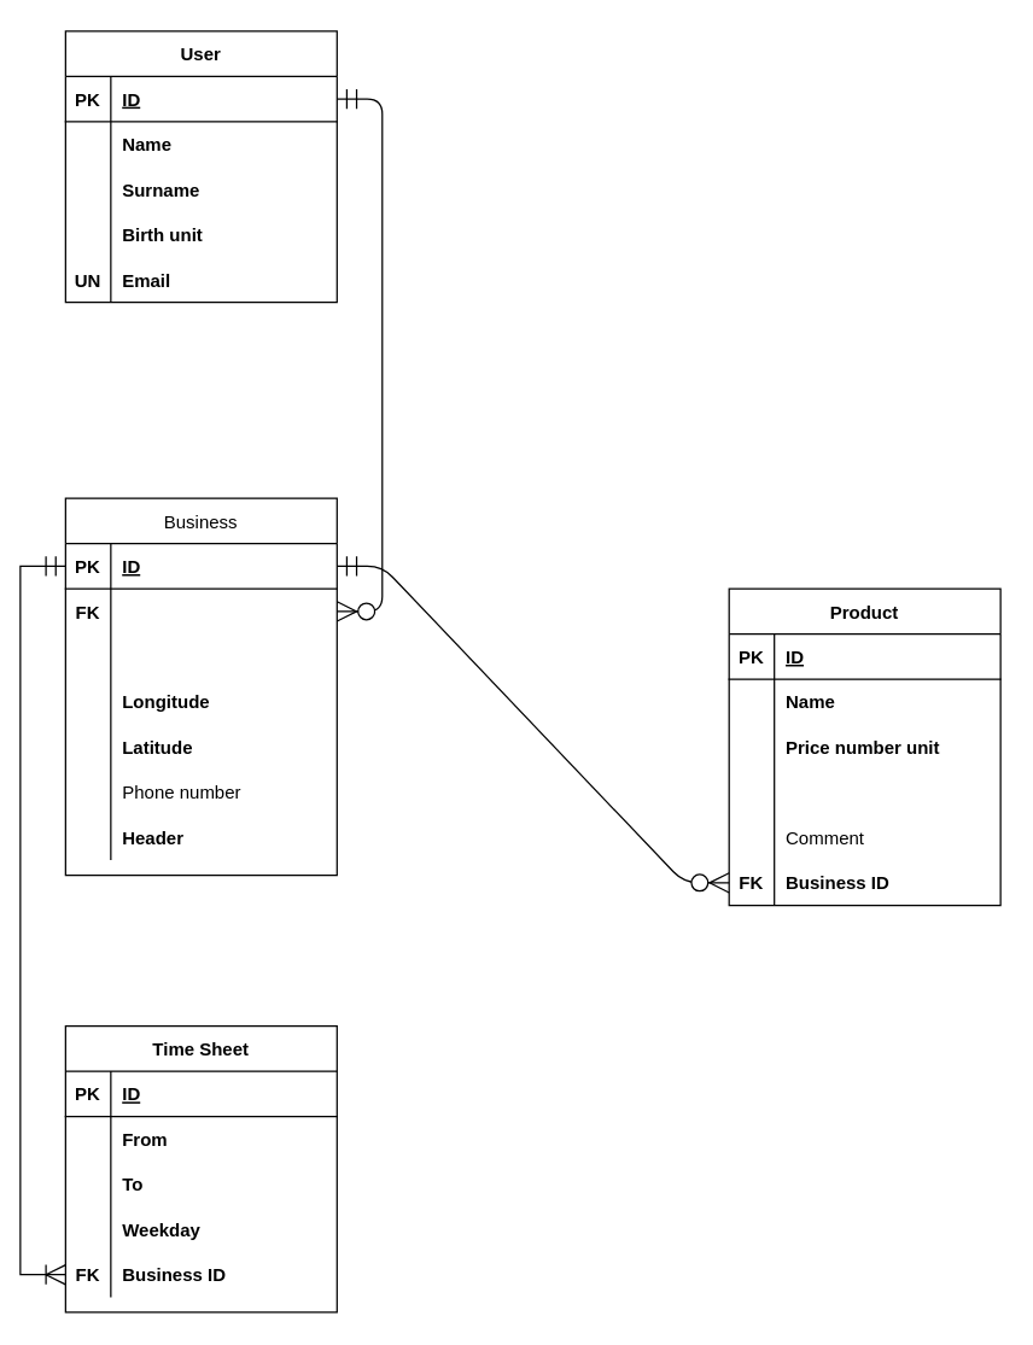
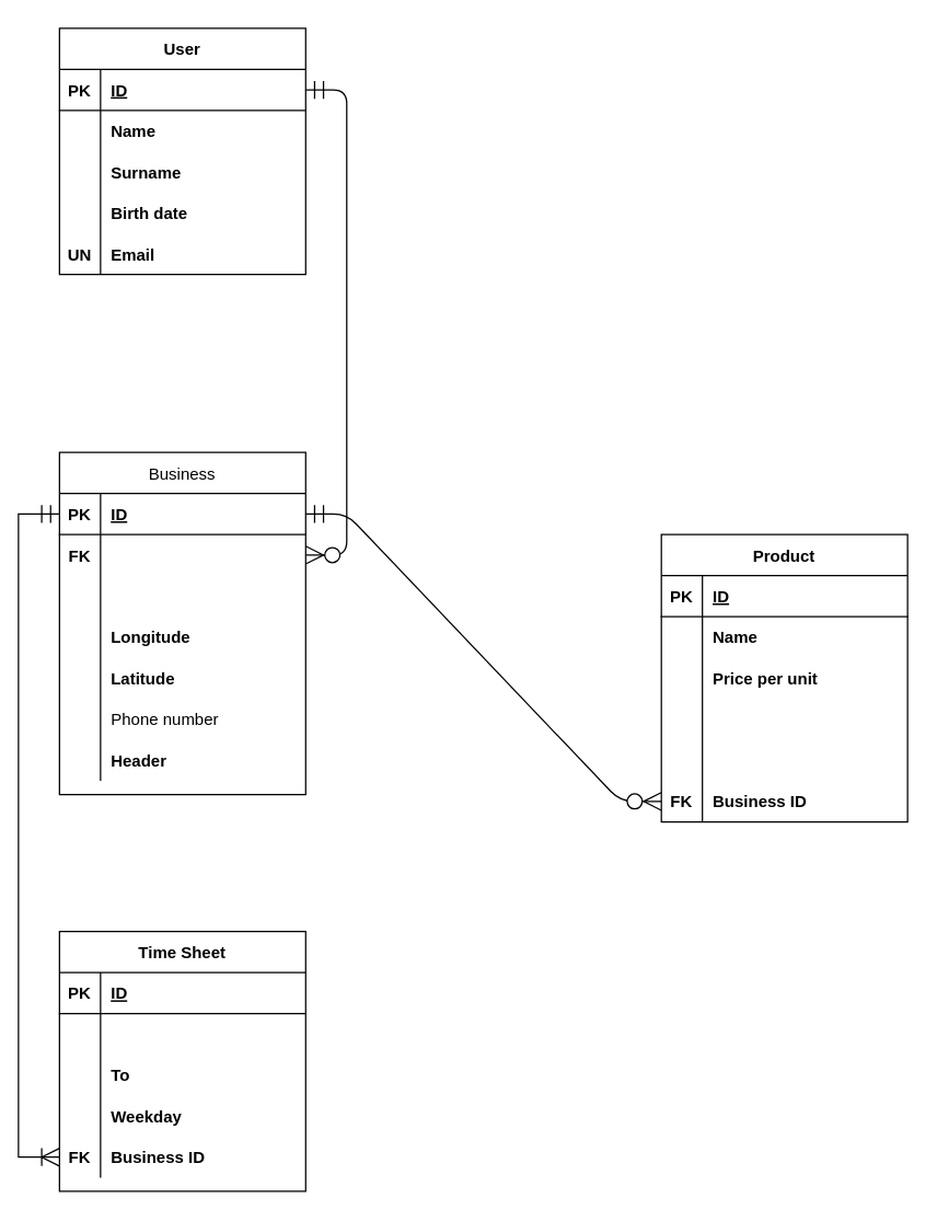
  <mxCell id="0" />
  <mxCell id="1" parent="0" />
  <mxCell id="2" value="User" style="shape=table;startSize=30;container=1;collapsible=1;childLayout=tableLayout;fixedRows=1;rowLines=0;fontStyle=1;align=center;resizeLast=1;" parent="1" vertex="1"><mxGeometry x="20" y="20" width="180" height="180" as="geometry" /></mxCell>
  <mxCell id="3" value="" style="shape=partialRectangle;collapsible=0;dropTarget=0;pointerEvents=0;fillColor=none;top=0;left=0;bottom=1;right=0;points=[[0,0.5],[1,0.5]];portConstraint=eastwest;" parent="2" vertex="1"><mxGeometry y="30" width="180" height="30" as="geometry" /></mxCell>
  <mxCell id="4" value="PK" style="shape=partialRectangle;connectable=0;fillColor=none;top=0;left=0;bottom=0;right=0;fontStyle=1;overflow=hidden;" parent="3" vertex="1"><mxGeometry width="30" height="30" as="geometry" /></mxCell>
  <mxCell id="5" value="ID" style="shape=partialRectangle;connectable=0;fillColor=none;top=0;left=0;bottom=0;right=0;align=left;spacingLeft=6;fontStyle=5;overflow=hidden;" parent="3" vertex="1"><mxGeometry x="30" width="150" height="30" as="geometry" /></mxCell>
  <mxCell id="6" value="" style="shape=partialRectangle;collapsible=0;dropTarget=0;pointerEvents=0;fillColor=none;top=0;left=0;bottom=0;right=0;points=[[0,0.5],[1,0.5]];portConstraint=eastwest;" parent="2" vertex="1"><mxGeometry y="60" width="180" height="30" as="geometry" /></mxCell>
  <mxCell id="7" value="" style="shape=partialRectangle;connectable=0;fillColor=none;top=0;left=0;bottom=0;right=0;editable=1;overflow=hidden;" parent="6" vertex="1"><mxGeometry width="30" height="30" as="geometry" /></mxCell>
  <mxCell id="8" value="Name" style="shape=partialRectangle;connectable=0;fillColor=none;top=0;left=0;bottom=0;right=0;align=left;spacingLeft=6;overflow=hidden;fontStyle=1" parent="6" vertex="1"><mxGeometry x="30" width="150" height="30" as="geometry" /></mxCell>
  <mxCell id="9" value="" style="shape=partialRectangle;collapsible=0;dropTarget=0;pointerEvents=0;fillColor=none;top=0;left=0;bottom=0;right=0;points=[[0,0.5],[1,0.5]];portConstraint=eastwest;" parent="2" vertex="1"><mxGeometry y="90" width="180" height="30" as="geometry" /></mxCell>
  <mxCell id="10" value="" style="shape=partialRectangle;connectable=0;fillColor=none;top=0;left=0;bottom=0;right=0;editable=1;overflow=hidden;" parent="9" vertex="1"><mxGeometry width="30" height="30" as="geometry" /></mxCell>
  <mxCell id="11" value="Surname" style="shape=partialRectangle;connectable=0;fillColor=none;top=0;left=0;bottom=0;right=0;align=left;spacingLeft=6;overflow=hidden;fontStyle=1" parent="9" vertex="1"><mxGeometry x="30" width="150" height="30" as="geometry" /></mxCell>
  <mxCell id="12" value="" style="shape=partialRectangle;collapsible=0;dropTarget=0;pointerEvents=0;fillColor=none;top=0;left=0;bottom=0;right=0;points=[[0,0.5],[1,0.5]];portConstraint=eastwest;" parent="2" vertex="1"><mxGeometry y="120" width="180" height="30" as="geometry" /></mxCell>
  <mxCell id="13" value="" style="shape=partialRectangle;connectable=0;fillColor=none;top=0;left=0;bottom=0;right=0;editable=1;overflow=hidden;" parent="12" vertex="1"><mxGeometry width="30" height="30" as="geometry" /></mxCell>
- <mxCell id="14" value="Birth unit" style="shape=partialRectangle;connectable=0;fillColor=none;top=0;left=0;bottom=0;right=0;align=left;spacingLeft=6;overflow=hidden;fontStyle=1" parent="12" vertex="1"><mxGeometry x="30" width="150" height="30" as="geometry" /></mxCell>
+ <mxCell id="14" value="Birth date" style="shape=partialRectangle;connectable=0;fillColor=none;top=0;left=0;bottom=0;right=0;align=left;spacingLeft=6;overflow=hidden;fontStyle=1" parent="12" vertex="1"><mxGeometry x="30" width="150" height="30" as="geometry" /></mxCell>
  <mxCell id="15" value="" style="shape=partialRectangle;collapsible=0;dropTarget=0;pointerEvents=0;fillColor=none;top=0;left=0;bottom=0;right=0;points=[[0,0.5],[1,0.5]];portConstraint=eastwest;" parent="2" vertex="1"><mxGeometry y="150" width="180" height="30" as="geometry" /></mxCell>
  <mxCell id="16" value="UN" style="shape=partialRectangle;connectable=0;fillColor=none;top=0;left=0;bottom=0;right=0;editable=1;overflow=hidden;fontStyle=1" parent="15" vertex="1"><mxGeometry width="30" height="30" as="geometry" /></mxCell>
  <mxCell id="17" value="Email" style="shape=partialRectangle;connectable=0;fillColor=none;top=0;left=0;bottom=0;right=0;align=left;spacingLeft=6;overflow=hidden;fontStyle=1" parent="15" vertex="1"><mxGeometry x="30" width="150" height="30" as="geometry" /></mxCell>
  <mxCell id="18" value="Business" style="shape=table;startSize=30;container=1;collapsible=1;childLayout=tableLayout;fixedRows=1;rowLines=0;fontStyle=0;align=center;resizeLast=1;rounded=0;" parent="1" vertex="1"><mxGeometry x="20" y="330" width="180" height="250" as="geometry" /></mxCell>
  <mxCell id="19" value="" style="shape=partialRectangle;collapsible=0;dropTarget=0;pointerEvents=0;fillColor=none;top=0;left=0;bottom=1;right=0;points=[[0,0.5],[1,0.5]];portConstraint=eastwest;" parent="18" vertex="1"><mxGeometry y="30" width="180" height="30" as="geometry" /></mxCell>
  <mxCell id="20" value="PK" style="shape=partialRectangle;connectable=0;fillColor=none;top=0;left=0;bottom=0;right=0;fontStyle=1;overflow=hidden;" parent="19" vertex="1"><mxGeometry width="30" height="30" as="geometry" /></mxCell>
  <mxCell id="21" value="ID" style="shape=partialRectangle;connectable=0;fillColor=none;top=0;left=0;bottom=0;right=0;align=left;spacingLeft=6;fontStyle=5;overflow=hidden;" parent="19" vertex="1"><mxGeometry x="30" width="150" height="30" as="geometry" /></mxCell>
  <mxCell id="22" value="" style="shape=partialRectangle;collapsible=0;dropTarget=0;pointerEvents=0;fillColor=none;top=0;left=0;bottom=0;right=0;points=[[0,0.5],[1,0.5]];portConstraint=eastwest;" parent="18" vertex="1"><mxGeometry y="60" width="180" height="30" as="geometry" /></mxCell>
  <mxCell id="23" value="FK" style="shape=partialRectangle;connectable=0;fillColor=none;top=0;left=0;bottom=0;right=0;editable=1;overflow=hidden;fontStyle=1" parent="22" vertex="1"><mxGeometry width="30" height="30" as="geometry" /></mxCell>
  <mxCell id="24" value="" style="shape=partialRectangle;collapsible=0;dropTarget=0;pointerEvents=0;fillColor=none;top=0;left=0;bottom=0;right=0;points=[[0,0.5],[1,0.5]];portConstraint=eastwest;" parent="18" vertex="1"><mxGeometry y="90" width="180" height="30" as="geometry" /></mxCell>
  <mxCell id="25" value="" style="shape=partialRectangle;connectable=0;fillColor=none;top=0;left=0;bottom=0;right=0;editable=1;overflow=hidden;" parent="24" vertex="1"><mxGeometry width="30" height="30" as="geometry" /></mxCell>
  <mxCell id="26" value="" style="shape=partialRectangle;collapsible=0;dropTarget=0;pointerEvents=0;fillColor=none;top=0;left=0;bottom=0;right=0;points=[[0,0.5],[1,0.5]];portConstraint=eastwest;" parent="18" vertex="1"><mxGeometry y="120" width="180" height="30" as="geometry" /></mxCell>
  <mxCell id="27" value="" style="shape=partialRectangle;connectable=0;fillColor=none;top=0;left=0;bottom=0;right=0;editable=1;overflow=hidden;" parent="26" vertex="1"><mxGeometry width="30" height="30" as="geometry" /></mxCell>
  <mxCell id="28" value="Longitude" style="shape=partialRectangle;connectable=0;fillColor=none;top=0;left=0;bottom=0;right=0;align=left;spacingLeft=6;overflow=hidden;fontStyle=1" parent="26" vertex="1"><mxGeometry x="30" width="150" height="30" as="geometry" /></mxCell>
  <mxCell id="29" value="" style="shape=partialRectangle;collapsible=0;dropTarget=0;pointerEvents=0;fillColor=none;top=0;left=0;bottom=0;right=0;points=[[0,0.5],[1,0.5]];portConstraint=eastwest;" parent="18" vertex="1"><mxGeometry y="150" width="180" height="30" as="geometry" /></mxCell>
  <mxCell id="30" value="" style="shape=partialRectangle;connectable=0;fillColor=none;top=0;left=0;bottom=0;right=0;editable=1;overflow=hidden;" parent="29" vertex="1"><mxGeometry width="30" height="30" as="geometry" /></mxCell>
  <mxCell id="31" value="Latitude" style="shape=partialRectangle;connectable=0;fillColor=none;top=0;left=0;bottom=0;right=0;align=left;spacingLeft=6;overflow=hidden;fontStyle=1" parent="29" vertex="1"><mxGeometry x="30" width="150" height="30" as="geometry" /></mxCell>
  <mxCell id="32" value="" style="shape=partialRectangle;collapsible=0;dropTarget=0;pointerEvents=0;fillColor=none;top=0;left=0;bottom=0;right=0;points=[[0,0.5],[1,0.5]];portConstraint=eastwest;fontStyle=1" parent="18" vertex="1"><mxGeometry y="180" width="180" height="30" as="geometry" /></mxCell>
  <mxCell id="33" value="" style="shape=partialRectangle;connectable=0;fillColor=none;top=0;left=0;bottom=0;right=0;editable=1;overflow=hidden;" parent="32" vertex="1"><mxGeometry width="30" height="30" as="geometry" /></mxCell>
  <mxCell id="34" value="Phone number" style="shape=partialRectangle;connectable=0;fillColor=none;top=0;left=0;bottom=0;right=0;align=left;spacingLeft=6;overflow=hidden;fontStyle=0" parent="32" vertex="1"><mxGeometry x="30" width="150" height="30" as="geometry" /></mxCell>
  <mxCell id="35" value="" style="shape=partialRectangle;collapsible=0;dropTarget=0;pointerEvents=0;fillColor=none;top=0;left=0;bottom=0;right=0;points=[[0,0.5],[1,0.5]];portConstraint=eastwest;" parent="18" vertex="1"><mxGeometry y="210" width="180" height="30" as="geometry" /></mxCell>
  <mxCell id="36" value="" style="shape=partialRectangle;connectable=0;fillColor=none;top=0;left=0;bottom=0;right=0;editable=1;overflow=hidden;" parent="35" vertex="1"><mxGeometry width="30" height="30" as="geometry" /></mxCell>
  <mxCell id="37" value="Header" style="shape=partialRectangle;connectable=0;fillColor=none;top=0;left=0;bottom=0;right=0;align=left;spacingLeft=6;overflow=hidden;fontStyle=1" parent="35" vertex="1"><mxGeometry x="30" width="150" height="30" as="geometry" /></mxCell>
  <mxCell id="38" value="" style="edgeStyle=entityRelationEdgeStyle;fontSize=12;html=1;endArrow=ERzeroToMany;endFill=1;startArrow=ERmandOne;exitX=1;exitY=0.5;exitDx=0;exitDy=0;startFill=0;strokeWidth=1;endSize=11;startSize=11;" parent="1" source="3" target="22" edge="1"><mxGeometry width="100" height="100" relative="1" as="geometry"><mxPoint x="210" y="75" as="sourcePoint" /><mxPoint x="460" y="85" as="targetPoint" /></mxGeometry></mxCell>
  <mxCell id="39" style="edgeStyle=orthogonalEdgeStyle;rounded=0;orthogonalLoop=1;jettySize=auto;html=1;exitX=0;exitY=0.5;exitDx=0;exitDy=0;entryX=0;entryY=0.5;entryDx=0;entryDy=0;endArrow=ERmandOne;endFill=0;endSize=11;startSize=11;startArrow=ERoneToMany;startFill=0;" parent="1" source="53" target="19" edge="1"><mxGeometry relative="1" as="geometry" /></mxCell>
  <mxCell id="40" value="Time Sheet" style="shape=table;startSize=30;container=1;collapsible=1;childLayout=tableLayout;fixedRows=1;rowLines=0;fontStyle=1;align=center;resizeLast=1;" parent="1" vertex="1"><mxGeometry x="20" y="680" width="180" height="190" as="geometry" /></mxCell>
  <mxCell id="41" value="" style="shape=partialRectangle;collapsible=0;dropTarget=0;pointerEvents=0;fillColor=none;top=0;left=0;bottom=1;right=0;points=[[0,0.5],[1,0.5]];portConstraint=eastwest;" parent="40" vertex="1"><mxGeometry y="30" width="180" height="30" as="geometry" /></mxCell>
  <mxCell id="42" value="PK" style="shape=partialRectangle;connectable=0;fillColor=none;top=0;left=0;bottom=0;right=0;fontStyle=1;overflow=hidden;" parent="41" vertex="1"><mxGeometry width="30" height="30" as="geometry" /></mxCell>
  <mxCell id="43" value="ID" style="shape=partialRectangle;connectable=0;fillColor=none;top=0;left=0;bottom=0;right=0;align=left;spacingLeft=6;fontStyle=5;overflow=hidden;" parent="41" vertex="1"><mxGeometry x="30" width="150" height="30" as="geometry" /></mxCell>
  <mxCell id="44" value="" style="shape=partialRectangle;collapsible=0;dropTarget=0;pointerEvents=0;fillColor=none;top=0;left=0;bottom=0;right=0;points=[[0,0.5],[1,0.5]];portConstraint=eastwest;" parent="40" vertex="1"><mxGeometry y="60" width="180" height="30" as="geometry" /></mxCell>
  <mxCell id="45" value="" style="shape=partialRectangle;connectable=0;fillColor=none;top=0;left=0;bottom=0;right=0;editable=1;overflow=hidden;" parent="44" vertex="1"><mxGeometry width="30" height="30" as="geometry" /></mxCell>
- <mxCell id="46" value="From" style="shape=partialRectangle;connectable=0;fillColor=none;top=0;left=0;bottom=0;right=0;align=left;spacingLeft=6;overflow=hidden;fontStyle=1" parent="44" vertex="1"><mxGeometry x="30" width="150" height="30" as="geometry" /></mxCell>
  <mxCell id="47" value="" style="shape=partialRectangle;collapsible=0;dropTarget=0;pointerEvents=0;fillColor=none;top=0;left=0;bottom=0;right=0;points=[[0,0.5],[1,0.5]];portConstraint=eastwest;" parent="40" vertex="1"><mxGeometry y="90" width="180" height="30" as="geometry" /></mxCell>
  <mxCell id="48" value="" style="shape=partialRectangle;connectable=0;fillColor=none;top=0;left=0;bottom=0;right=0;editable=1;overflow=hidden;" parent="47" vertex="1"><mxGeometry width="30" height="30" as="geometry" /></mxCell>
  <mxCell id="49" value="To" style="shape=partialRectangle;connectable=0;fillColor=none;top=0;left=0;bottom=0;right=0;align=left;spacingLeft=6;overflow=hidden;fontStyle=1" parent="47" vertex="1"><mxGeometry x="30" width="150" height="30" as="geometry" /></mxCell>
  <mxCell id="50" value="" style="shape=partialRectangle;collapsible=0;dropTarget=0;pointerEvents=0;fillColor=none;top=0;left=0;bottom=0;right=0;points=[[0,0.5],[1,0.5]];portConstraint=eastwest;" parent="40" vertex="1"><mxGeometry y="120" width="180" height="30" as="geometry" /></mxCell>
  <mxCell id="51" value="" style="shape=partialRectangle;connectable=0;fillColor=none;top=0;left=0;bottom=0;right=0;editable=1;overflow=hidden;" parent="50" vertex="1"><mxGeometry width="30" height="30" as="geometry" /></mxCell>
  <mxCell id="52" value="Weekday" style="shape=partialRectangle;connectable=0;fillColor=none;top=0;left=0;bottom=0;right=0;align=left;spacingLeft=6;overflow=hidden;fontStyle=1" parent="50" vertex="1"><mxGeometry x="30" width="150" height="30" as="geometry" /></mxCell>
  <mxCell id="53" value="" style="shape=partialRectangle;collapsible=0;dropTarget=0;pointerEvents=0;fillColor=none;top=0;left=0;bottom=0;right=0;points=[[0,0.5],[1,0.5]];portConstraint=eastwest;" parent="40" vertex="1"><mxGeometry y="150" width="180" height="30" as="geometry" /></mxCell>
  <mxCell id="54" value="FK" style="shape=partialRectangle;connectable=0;fillColor=none;top=0;left=0;bottom=0;right=0;editable=1;overflow=hidden;fontStyle=1" parent="53" vertex="1"><mxGeometry width="30" height="30" as="geometry" /></mxCell>
  <mxCell id="55" value="Business ID" style="shape=partialRectangle;connectable=0;fillColor=none;top=0;left=0;bottom=0;right=0;align=left;spacingLeft=6;overflow=hidden;fontStyle=1" parent="53" vertex="1"><mxGeometry x="30" width="150" height="30" as="geometry" /></mxCell>
  <mxCell id="56" value="Product" style="shape=table;startSize=30;container=1;collapsible=1;childLayout=tableLayout;fixedRows=1;rowLines=0;fontStyle=1;align=center;resizeLast=1;" vertex="1" parent="1"><mxGeometry x="460" y="390" width="180" height="210" as="geometry" /></mxCell>
  <mxCell id="57" value="" style="shape=partialRectangle;collapsible=0;dropTarget=0;pointerEvents=0;fillColor=none;top=0;left=0;bottom=1;right=0;points=[[0,0.5],[1,0.5]];portConstraint=eastwest;" vertex="1" parent="56"><mxGeometry y="30" width="180" height="30" as="geometry" /></mxCell>
  <mxCell id="58" value="PK" style="shape=partialRectangle;connectable=0;fillColor=none;top=0;left=0;bottom=0;right=0;fontStyle=1;overflow=hidden;" vertex="1" parent="57"><mxGeometry width="30" height="30" as="geometry" /></mxCell>
  <mxCell id="59" value="ID" style="shape=partialRectangle;connectable=0;fillColor=none;top=0;left=0;bottom=0;right=0;align=left;spacingLeft=6;fontStyle=5;overflow=hidden;" vertex="1" parent="57"><mxGeometry x="30" width="150" height="30" as="geometry" /></mxCell>
  <mxCell id="60" value="" style="shape=partialRectangle;collapsible=0;dropTarget=0;pointerEvents=0;fillColor=none;top=0;left=0;bottom=0;right=0;points=[[0,0.5],[1,0.5]];portConstraint=eastwest;" vertex="1" parent="56"><mxGeometry y="60" width="180" height="30" as="geometry" /></mxCell>
  <mxCell id="61" value="" style="shape=partialRectangle;connectable=0;fillColor=none;top=0;left=0;bottom=0;right=0;editable=1;overflow=hidden;" vertex="1" parent="60"><mxGeometry width="30" height="30" as="geometry" /></mxCell>
  <mxCell id="62" value="Name" style="shape=partialRectangle;connectable=0;fillColor=none;top=0;left=0;bottom=0;right=0;align=left;spacingLeft=6;overflow=hidden;fontStyle=1" vertex="1" parent="60"><mxGeometry x="30" width="150" height="30" as="geometry" /></mxCell>
  <mxCell id="63" value="" style="shape=partialRectangle;collapsible=0;dropTarget=0;pointerEvents=0;fillColor=none;top=0;left=0;bottom=0;right=0;points=[[0,0.5],[1,0.5]];portConstraint=eastwest;" vertex="1" parent="56"><mxGeometry y="90" width="180" height="30" as="geometry" /></mxCell>
  <mxCell id="64" value="" style="shape=partialRectangle;connectable=0;fillColor=none;top=0;left=0;bottom=0;right=0;editable=1;overflow=hidden;" vertex="1" parent="63"><mxGeometry width="30" height="30" as="geometry" /></mxCell>
- <mxCell id="65" value="Price number unit" style="shape=partialRectangle;connectable=0;fillColor=none;top=0;left=0;bottom=0;right=0;align=left;spacingLeft=6;overflow=hidden;fontStyle=1" vertex="1" parent="63"><mxGeometry x="30" width="150" height="30" as="geometry" /></mxCell>
+ <mxCell id="65" value="Price per unit" style="shape=partialRectangle;connectable=0;fillColor=none;top=0;left=0;bottom=0;right=0;align=left;spacingLeft=6;overflow=hidden;fontStyle=1" vertex="1" parent="63"><mxGeometry x="30" width="150" height="30" as="geometry" /></mxCell>
  <mxCell id="66" value="" style="shape=partialRectangle;collapsible=0;dropTarget=0;pointerEvents=0;fillColor=none;top=0;left=0;bottom=0;right=0;points=[[0,0.5],[1,0.5]];portConstraint=eastwest;" vertex="1" parent="56"><mxGeometry y="120" width="180" height="30" as="geometry" /></mxCell>
  <mxCell id="67" value="" style="shape=partialRectangle;connectable=0;fillColor=none;top=0;left=0;bottom=0;right=0;editable=1;overflow=hidden;" vertex="1" parent="66"><mxGeometry width="30" height="30" as="geometry" /></mxCell>
  <mxCell id="68" value="" style="shape=partialRectangle;collapsible=0;dropTarget=0;pointerEvents=0;fillColor=none;top=0;left=0;bottom=0;right=0;points=[[0,0.5],[1,0.5]];portConstraint=eastwest;" vertex="1" parent="56"><mxGeometry y="150" width="180" height="30" as="geometry" /></mxCell>
  <mxCell id="69" value="" style="shape=partialRectangle;connectable=0;fillColor=none;top=0;left=0;bottom=0;right=0;editable=1;overflow=hidden;fontStyle=1" vertex="1" parent="68"><mxGeometry width="30" height="30" as="geometry" /></mxCell>
- <mxCell id="70" value="Comment" style="shape=partialRectangle;connectable=0;fillColor=none;top=0;left=0;bottom=0;right=0;align=left;spacingLeft=6;overflow=hidden;fontStyle=0" vertex="1" parent="68"><mxGeometry x="30" width="150" height="30" as="geometry" /></mxCell>
  <mxCell id="71" value="" style="shape=partialRectangle;collapsible=0;dropTarget=0;pointerEvents=0;fillColor=none;top=0;left=0;bottom=0;right=0;points=[[0,0.5],[1,0.5]];portConstraint=eastwest;" vertex="1" parent="56"><mxGeometry y="180" width="180" height="30" as="geometry" /></mxCell>
  <mxCell id="72" value="FK" style="shape=partialRectangle;connectable=0;fillColor=none;top=0;left=0;bottom=0;right=0;editable=1;overflow=hidden;fontStyle=1" vertex="1" parent="71"><mxGeometry width="30" height="30" as="geometry" /></mxCell>
  <mxCell id="73" value="Business ID" style="shape=partialRectangle;connectable=0;fillColor=none;top=0;left=0;bottom=0;right=0;align=left;spacingLeft=6;overflow=hidden;fontStyle=1" vertex="1" parent="71"><mxGeometry x="30" width="150" height="30" as="geometry" /></mxCell>
  <mxCell id="74" value="" style="edgeStyle=entityRelationEdgeStyle;fontSize=12;html=1;endArrow=ERzeroToMany;startArrow=ERmandOne;exitX=1;exitY=0.5;exitDx=0;exitDy=0;entryX=0;entryY=0.5;entryDx=0;entryDy=0;endSize=11;startSize=11;rounded=1;" edge="1" parent="1" source="19" target="71"><mxGeometry width="100" height="100" relative="1" as="geometry"><mxPoint x="270" y="580" as="sourcePoint" /><mxPoint x="370" y="480" as="targetPoint" /></mxGeometry></mxCell>
